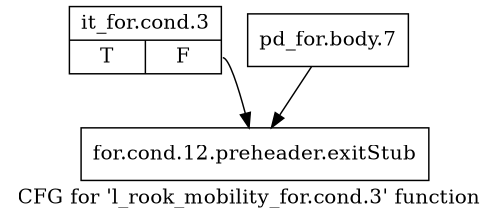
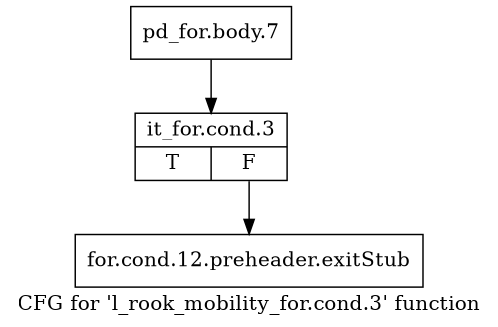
  digraph {
    label="CFG for 'l_rook_mobility_for.cond.3' function"
    node [shape=record]
    n1 [label="{it_for.cond.3|{<s0>T|<s1>F}}"]
    n2 [label="{for.cond.12.preheader.exitStub}"]
    n3 [label="{pd_for.body.7}"]
    n1 -> n2 [tailport=s1]
-   n3 -> n2
+   n3 -> n1
  }
